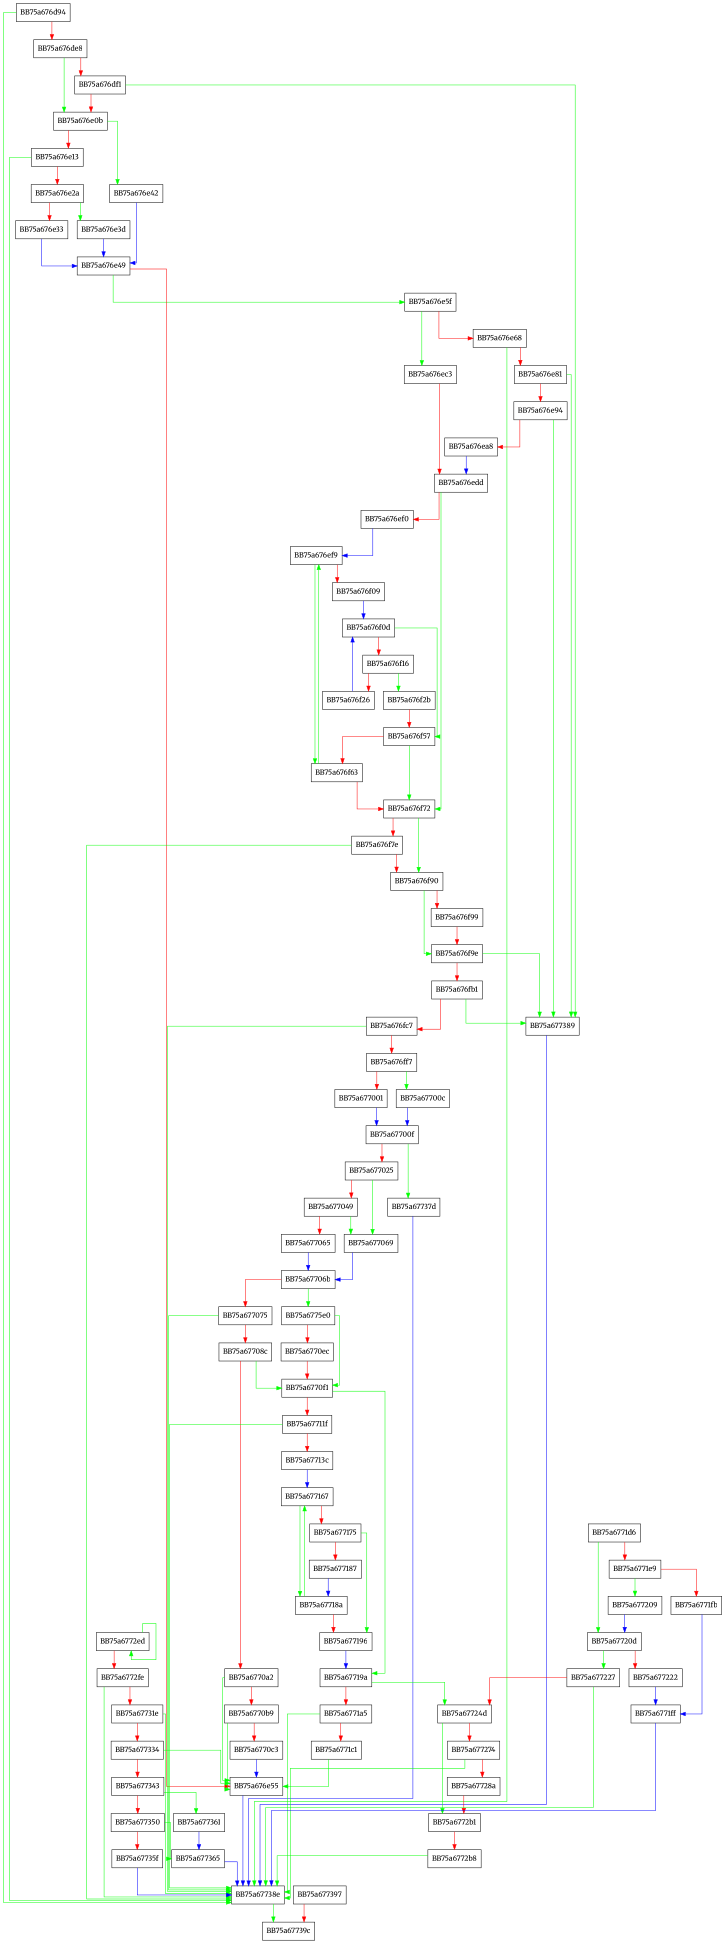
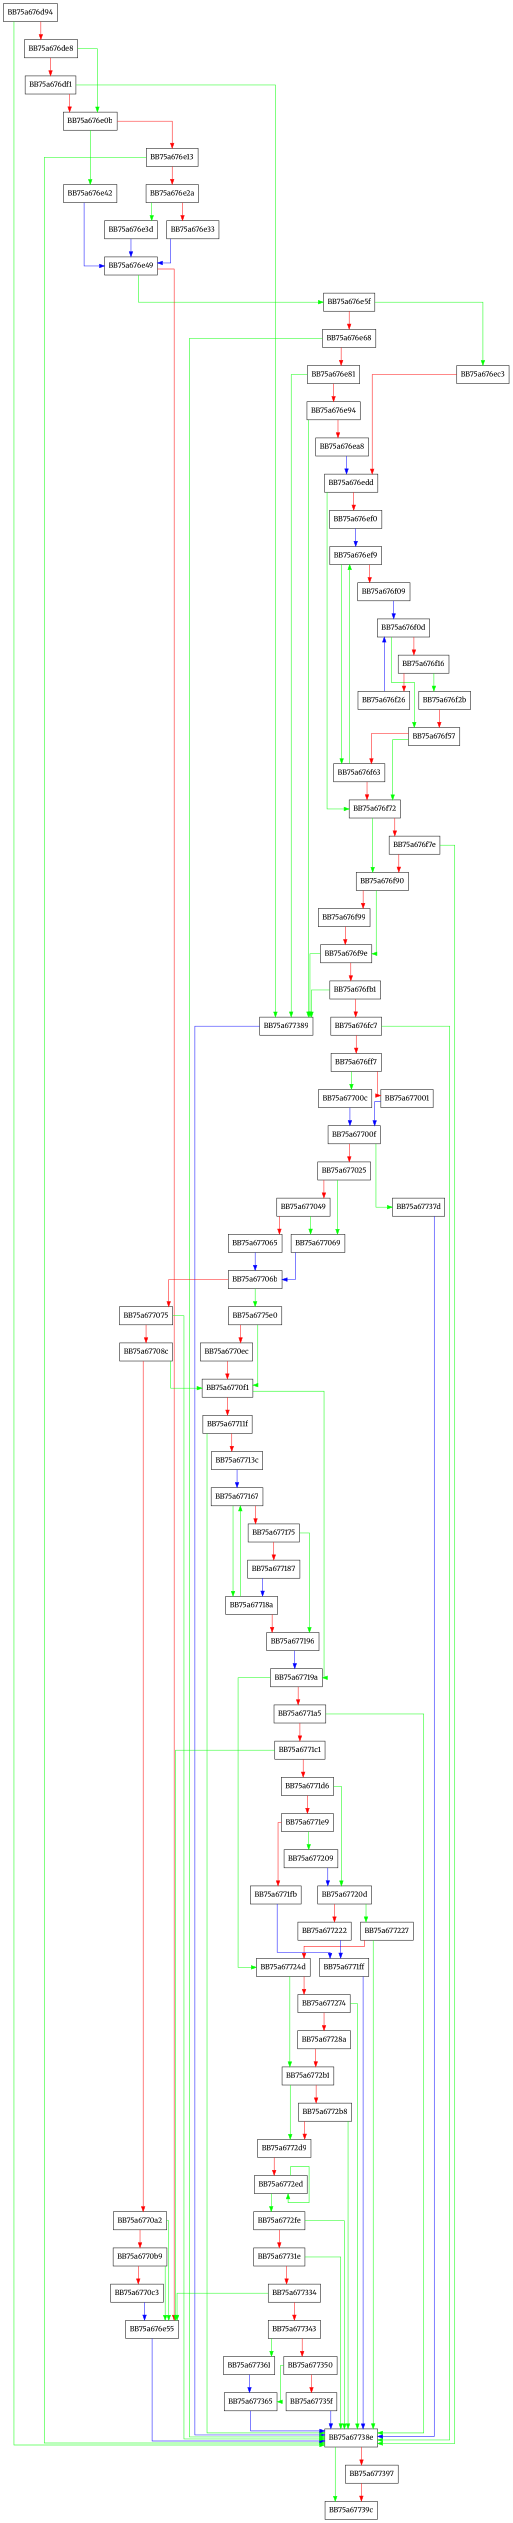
  digraph {
    fontname=Merriweather
    splines=ortho
    node [fontname=Merriweather shape=box]
    edge [color=red fontname=Merriweather]
    BB75a676d94
    BB75a67738e
    BB75a676de8
    BB75a67739c
    BB75a677397
    BB75a676e0b
    BB75a676df1
    BB75a676e42
    BB75a676e13
    BB75a677389
    BB75a676e49
    BB75a676e2a
    BB75a676e5f
    BB75a676e55
    BB75a676e3d
    BB75a676e33
    BB75a676ec3
    BB75a676e68
    BB75a676edd
    BB75a676e81
    BB75a676f72
    BB75a676ef0
    BB75a676e94
    BB75a676ea8
    BB75a676f90
    BB75a676f7e
    BB75a676ef9
    BB75a676f9e
    BB75a676f99
    BB75a676f63
    BB75a676f09
    BB75a676f0d
    BB75a676f57
    BB75a676f16
    BB75a676f2b
    BB75a676f26
    BB75a676fb1
    BB75a676fc7
    BB75a676ff7
    BB75a67700c
    BB75a677001
    BB75a67700f
    BB75a67737d
    BB75a677025
    BB75a677069
    BB75a677049
    BB75a67706b
    BB75a677065
    n49 [label=BB75a6775e0]
    BB75a677075
    BB75a6770f1
    BB75a6770ec
    BB75a67708c
    BB75a67719a
    BB75a67711f
    BB75a6770a2
    BB75a6770b9
    BB75a67724d
    BB75a6771a5
    BB75a67713c
    BB75a6770c3
    BB75a6772b1
    BB75a677274
    BB75a6771c1
    BB75a677167
    BB75a67718a
    BB75a677175
    BB75a677196
    BB75a677187
+   BB75a6772d9
    BB75a6772b8
    BB75a67728a
    BB75a6771d6
    BB75a67720d
    BB75a6771e9
    BB75a677227
    BB75a677222
    BB75a677209
    BB75a6771fb
    BB75a6771ff
    BB75a6772ed
    BB75a6772fe
    BB75a67731e
    BB75a677334
    BB75a677343
    BB75a677361
    BB75a677350
    BB75a677365
    BB75a67735f
    BB75a676d94 -> BB75a67738e [color=green]
    BB75a676d94 -> BB75a676de8
    BB75a67738e -> BB75a67739c [color=green]
+   BB75a67738e -> BB75a677397
    BB75a676de8 -> BB75a676e0b [color=green]
    BB75a676de8 -> BB75a676df1
    BB75a677397 -> BB75a67739c
    BB75a676e0b -> BB75a676e42 [color=green]
    BB75a676e0b -> BB75a676e13
    BB75a676df1 -> BB75a676e0b
    BB75a676df1 -> BB75a677389 [color=green]
    BB75a676e42 -> BB75a676e49 [color=blue]
    BB75a676e13 -> BB75a67738e [color=green]
    BB75a676e13 -> BB75a676e2a
    BB75a677389 -> BB75a67738e [color=blue]
    BB75a676e49 -> BB75a676e5f [color=green]
    BB75a676e49 -> BB75a676e55
    BB75a676e2a -> BB75a676e3d [color=green]
    BB75a676e2a -> BB75a676e33
    BB75a676e5f -> BB75a676ec3 [color=green]
    BB75a676e5f -> BB75a676e68
    BB75a676e55 -> BB75a67738e [color=blue]
    BB75a676e3d -> BB75a676e49 [color=blue]
    BB75a676e33 -> BB75a676e49 [color=blue]
    BB75a676ec3 -> BB75a676edd
    BB75a676e68 -> BB75a67738e [color=green]
    BB75a676e68 -> BB75a676e81
    BB75a676edd -> BB75a676f72 [color=green]
    BB75a676edd -> BB75a676ef0
    BB75a676e81 -> BB75a677389 [color=green]
    BB75a676e81 -> BB75a676e94
    BB75a676f72 -> BB75a676f90 [color=green]
    BB75a676f72 -> BB75a676f7e
    BB75a676ef0 -> BB75a676ef9 [color=blue]
    BB75a676e94 -> BB75a677389 [color=green]
    BB75a676e94 -> BB75a676ea8
    BB75a676ea8 -> BB75a676edd [color=blue]
    BB75a676f90 -> BB75a676f9e [color=green]
    BB75a676f90 -> BB75a676f99
    BB75a676f7e -> BB75a67738e [color=green]
    BB75a676f7e -> BB75a676f90
    BB75a676ef9 -> BB75a676f63 [color=green]
    BB75a676ef9 -> BB75a676f09
    BB75a676f9e -> BB75a677389 [color=green]
    BB75a676f9e -> BB75a676fb1
    BB75a676f99 -> BB75a676f9e
    BB75a676f63 -> BB75a676f72
    BB75a676f63 -> BB75a676ef9 [color=green]
    BB75a676f09 -> BB75a676f0d [color=blue]
    BB75a676f0d -> BB75a676f57 [color=green]
    BB75a676f0d -> BB75a676f16
    BB75a676f57 -> BB75a676f72 [color=green]
    BB75a676f57 -> BB75a676f63
    BB75a676f16 -> BB75a676f2b [color=green]
    BB75a676f16 -> BB75a676f26
    BB75a676f2b -> BB75a676f57
    BB75a676f26 -> BB75a676f0d [color=blue]
    BB75a676fb1 -> BB75a677389 [color=green]
    BB75a676fb1 -> BB75a676fc7
    BB75a676fc7 -> BB75a67738e [color=green]
    BB75a676fc7 -> BB75a676ff7
    BB75a676ff7 -> BB75a67700c [color=green]
    BB75a676ff7 -> BB75a677001
    BB75a67700c -> BB75a67700f [color=blue]
    BB75a677001 -> BB75a67700f [color=blue]
    BB75a67700f -> BB75a67737d [color=green]
    BB75a67700f -> BB75a677025
    BB75a67737d -> BB75a67738e [color=blue]
    BB75a677025 -> BB75a677069 [color=green]
    BB75a677025 -> BB75a677049
    BB75a677069 -> BB75a67706b [color=blue]
    BB75a677049 -> BB75a677069 [color=green]
    BB75a677049 -> BB75a677065
    BB75a67706b -> n49 [color=green]
    BB75a67706b -> BB75a677075
    BB75a677065 -> BB75a67706b [color=blue]
    n49 -> BB75a6770f1 [color=green]
    n49 -> BB75a6770ec
    BB75a677075 -> BB75a67738e [color=green]
    BB75a677075 -> BB75a67708c
    BB75a6770f1 -> BB75a67719a [color=green]
    BB75a6770f1 -> BB75a67711f
    BB75a6770ec -> BB75a6770f1
    BB75a67708c -> BB75a6770f1 [color=green]
    BB75a67708c -> BB75a6770a2
    BB75a67719a -> BB75a67724d [color=green]
    BB75a67719a -> BB75a6771a5
    BB75a67711f -> BB75a67738e [color=green]
    BB75a67711f -> BB75a67713c
    BB75a6770a2 -> BB75a676e55 [color=green]
    BB75a6770a2 -> BB75a6770b9
    BB75a6770b9 -> BB75a676e55 [color=green]
    BB75a6770b9 -> BB75a6770c3
    BB75a67724d -> BB75a6772b1 [color=green]
    BB75a67724d -> BB75a677274
    BB75a6771a5 -> BB75a67738e [color=green]
    BB75a6771a5 -> BB75a6771c1
    BB75a67713c -> BB75a677167 [color=blue]
    BB75a6770c3 -> BB75a676e55 [color=blue]
+   BB75a6772b1 -> BB75a6772d9 [color=green]
    BB75a6772b1 -> BB75a6772b8
    BB75a677274 -> BB75a67738e [color=green]
    BB75a677274 -> BB75a67728a
    BB75a6771c1 -> BB75a676e55 [color=green]
+   BB75a6771c1 -> BB75a6771d6
    BB75a677167 -> BB75a67718a [color=green]
    BB75a677167 -> BB75a677175
    BB75a67718a -> BB75a677167 [color=green]
    BB75a67718a -> BB75a677196
    BB75a677175 -> BB75a677196 [color=green]
    BB75a677175 -> BB75a677187
    BB75a677196 -> BB75a67719a [color=blue]
    BB75a677187 -> BB75a67718a [color=blue]
+   BB75a6772d9 -> BB75a6772ed
    BB75a6772b8 -> BB75a67738e [color=green]
+   BB75a6772b8 -> BB75a6772d9
    BB75a67728a -> BB75a6772b1
    BB75a6771d6 -> BB75a67720d [color=green]
    BB75a6771d6 -> BB75a6771e9
    BB75a67720d -> BB75a677227 [color=green]
    BB75a67720d -> BB75a677222
    BB75a6771e9 -> BB75a677209 [color=green]
    BB75a6771e9 -> BB75a6771fb
    BB75a677227 -> BB75a67738e [color=green]
    BB75a677227 -> BB75a67724d
    BB75a677222 -> BB75a6771ff [color=blue]
    BB75a677209 -> BB75a67720d [color=blue]
    BB75a6771fb -> BB75a6771ff [color=blue]
    BB75a6771ff -> BB75a67738e [color=blue]
    BB75a6772ed -> BB75a6772ed [color=green]
-   BB75a6772ed -> BB75a6772fe
+   BB75a6772ed -> BB75a6772fe [color=green]
    BB75a6772fe -> BB75a67738e [color=green]
    BB75a6772fe -> BB75a67731e
    BB75a67731e -> BB75a67738e [color=green]
    BB75a67731e -> BB75a677334
    BB75a677334 -> BB75a676e55 [color=green]
    BB75a677334 -> BB75a677343
    BB75a677343 -> BB75a677361 [color=green]
    BB75a677343 -> BB75a677350
    BB75a677361 -> BB75a677365 [color=blue]
    BB75a677350 -> BB75a677365 [color=green]
    BB75a677350 -> BB75a67735f
    BB75a677365 -> BB75a67738e [color=blue]
    BB75a67735f -> BB75a67738e [color=blue]
  }
